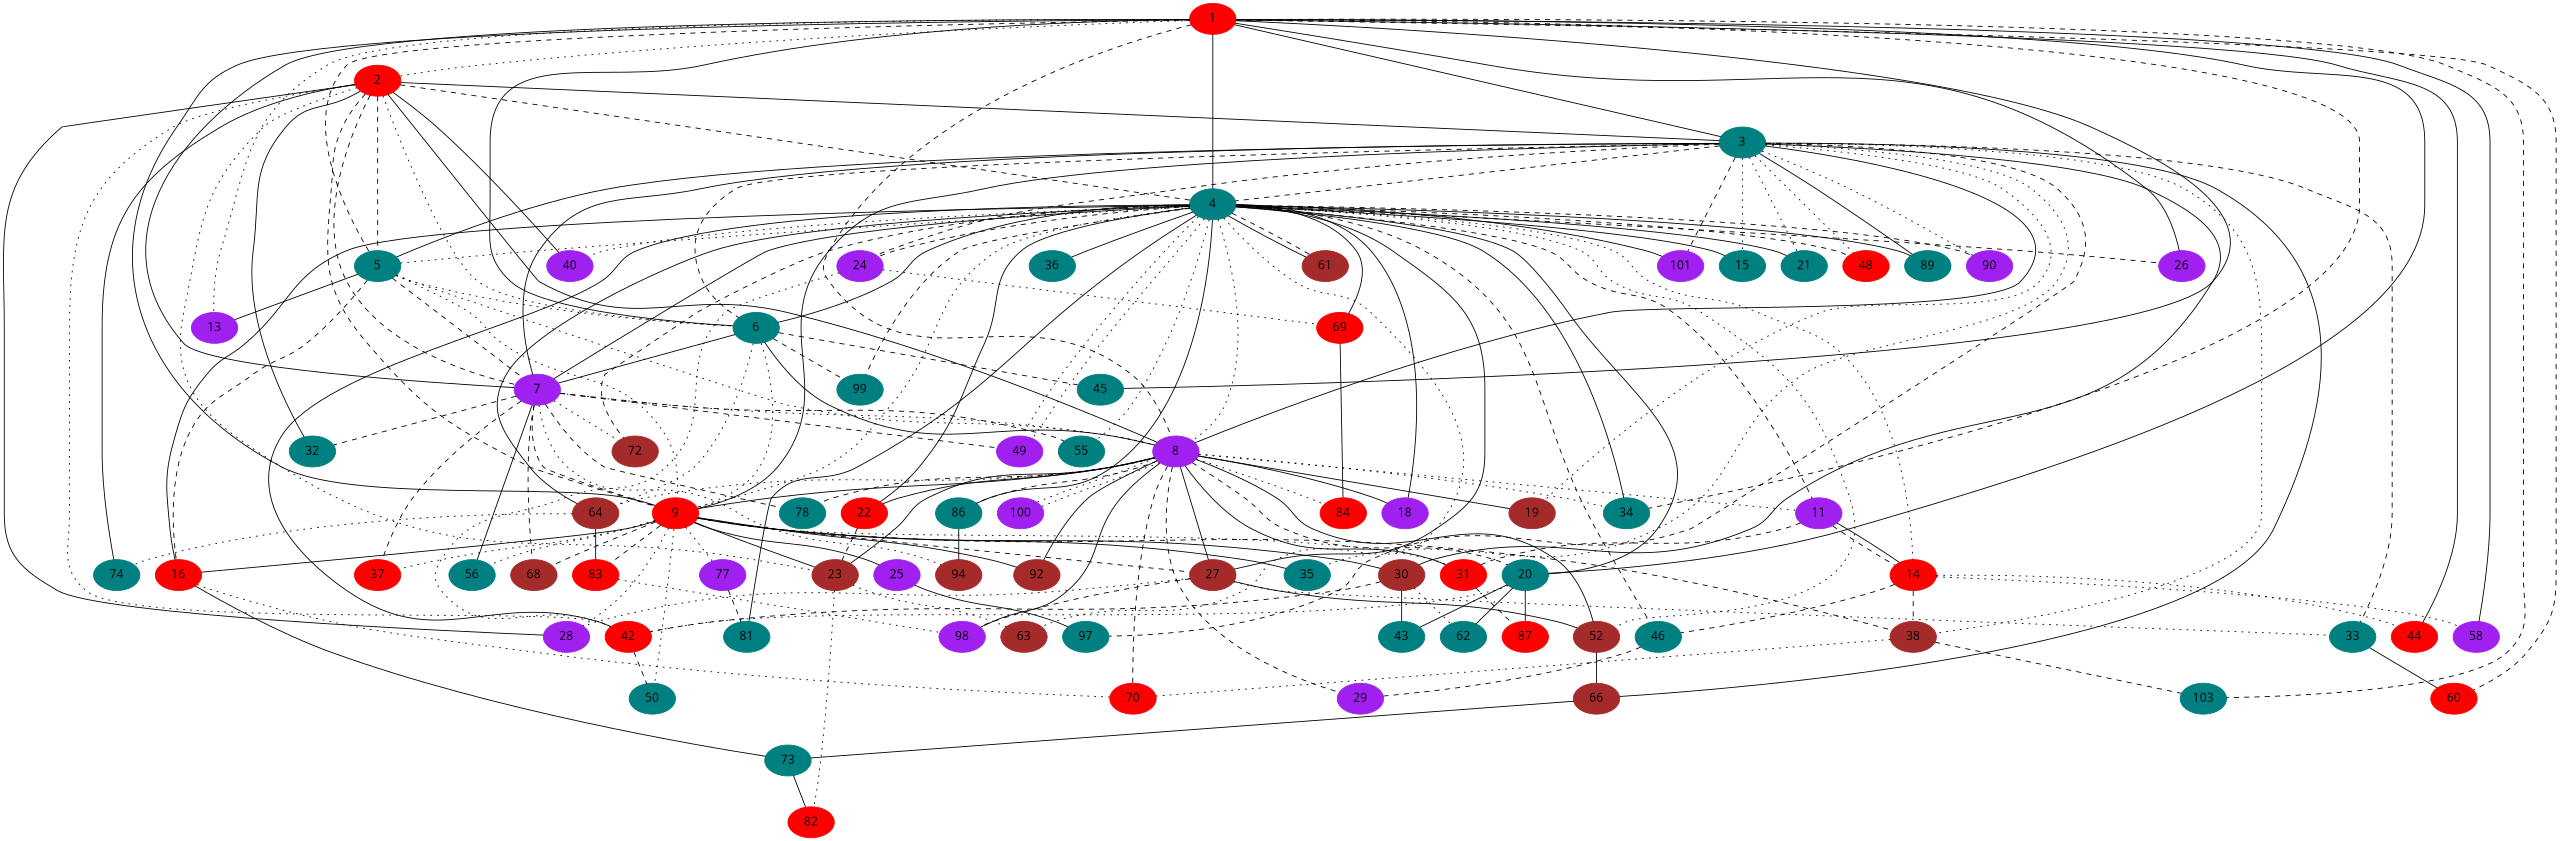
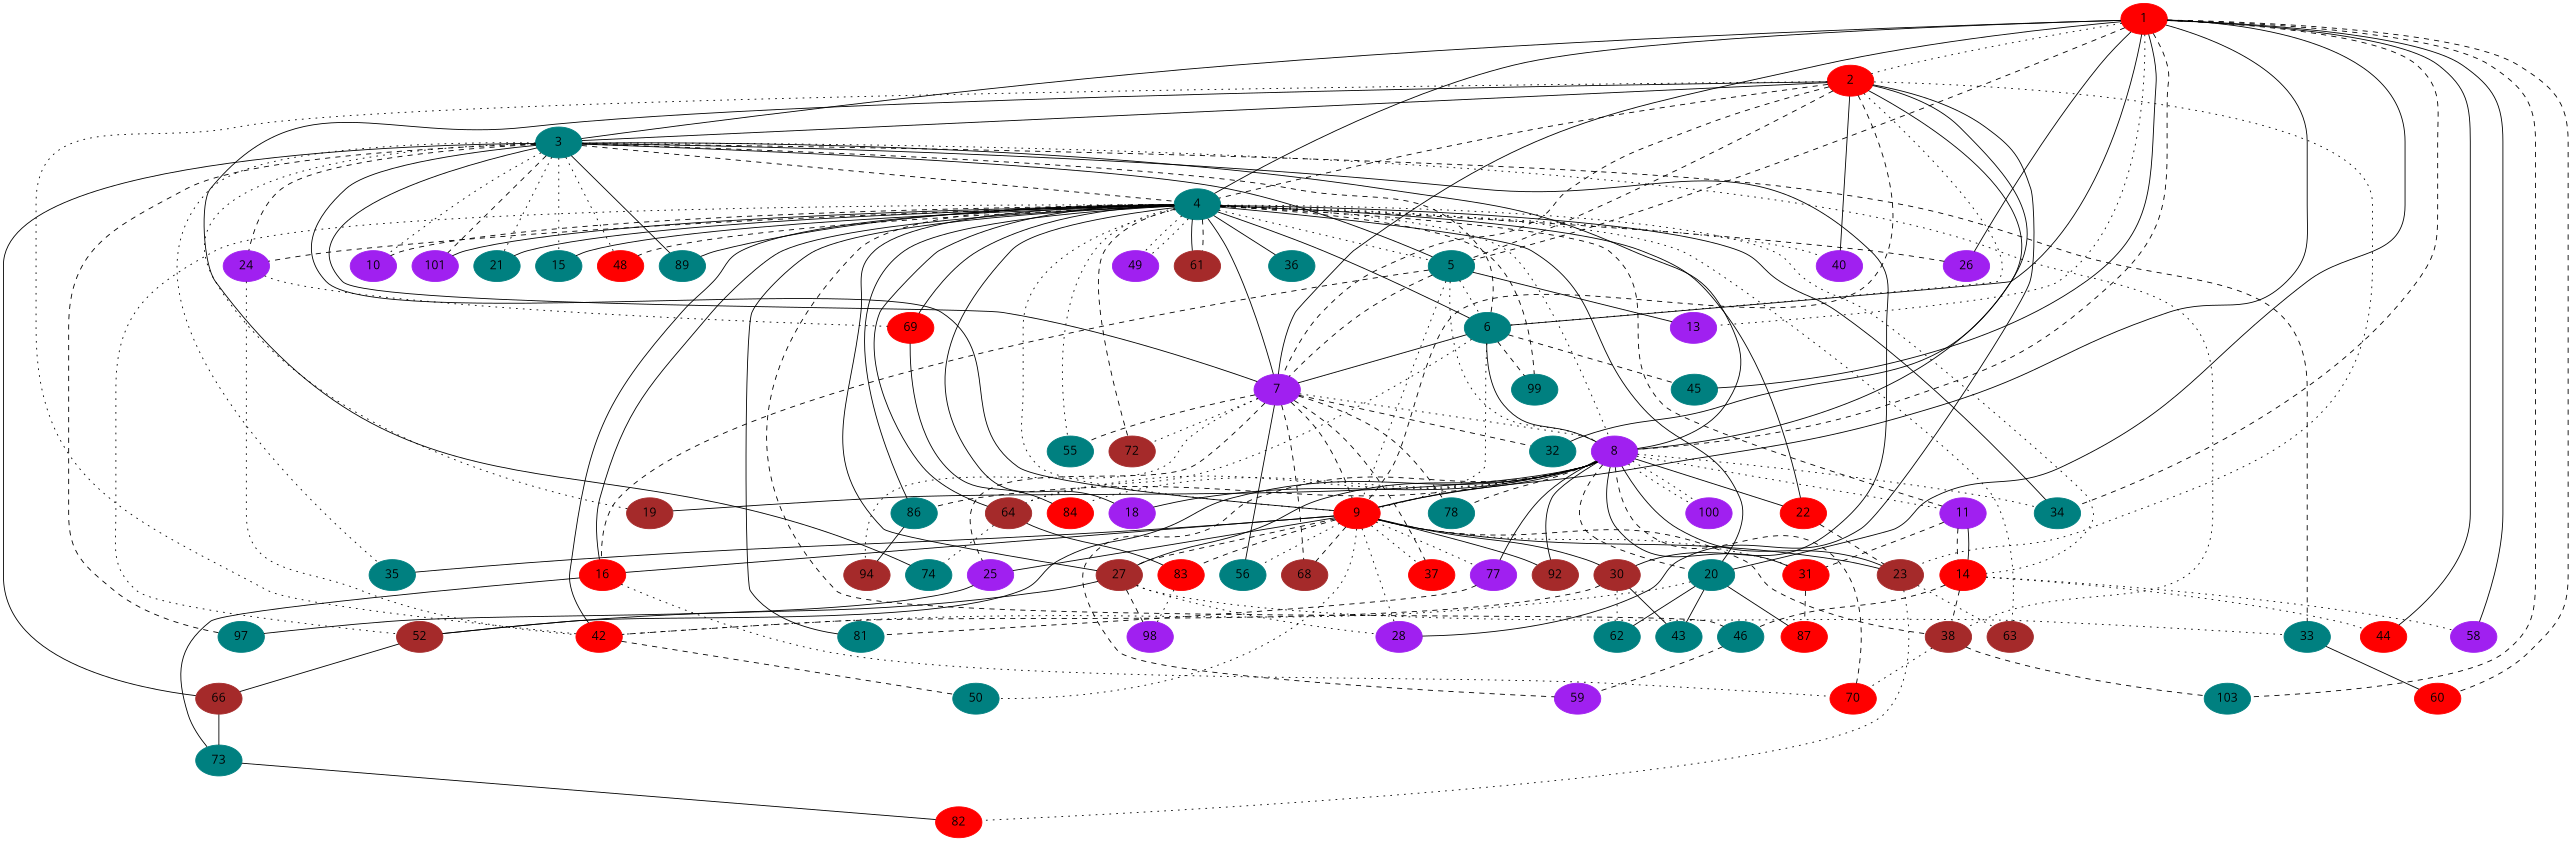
  graph {
    fontname="Open Sans"
    node [color=teal fontname="Open Sans" style=filled]
    edge [fontname="Open Sans" style=solid]
    1 [color=red super="+98"]
    2 [color=red super="+79"]
    3 [super="+12"]
    4 [super="+10"]
    5 [super="+102"]
    6 [super="+41"]
    7 [color=purple super="+54"]
    8 [color=purple super="+76"]
    9 [color=red super="+17"]
    13 [color=purple super="+80"]
    20 [super="+65"]
    26 [color=purple]
    34 [super="+53"]
    44 [color=red]
    45
    58 [color=purple]
    60 [color=red]
    103
    23 [color=brown super="+29"]
    28 [color=purple]
    32
    40 [color=purple]
    42 [color=red super="+71"]
    74
    15
    19 [color=brown]
    21
    24 [color=purple]
    30 [color=brown super="+96"]
    33
    35
    38 [color=brown super="+67"]
    48 [color=red]
    66 [color=brown]
    89
-   90 [color=purple]
+   90 [color=purple label=10]
    97
    101 [color=purple]
    11 [color=purple super="+51"]
    14 [color=red super="+39"]
    16 [color=red super="+57"]
    18 [color=purple]
    22 [color=red super="+88"]
    27 [color=brown super="+85"]
    36
    46
    49 [color=purple]
    52 [color=brown super="+93"]
    55
    61 [color=brown]
    63 [color=brown]
    64 [color=brown super="+75"]
    69 [color=red]
    72 [color=brown]
    81
    86
    99
    25 [color=purple]
    37 [color=red]
    56
    68 [color=brown]
    78
    94 [color=brown]
    31 [color=red super="+47"]
-   59 [color=purple label=29]
+   59 [color=purple]
    70 [color=red super="+95"]
    77 [color=purple]
    84 [color=red]
    92 [color=brown]
    100 [color=purple]
    50
    83 [color=red]
    43
    62
    87 [color=red]
    82 [color=red]
    73
    n78 [color=purple label=98]
    1 -- 2 [style=dotted]
    1 -- 3
    1 -- 4 [weight=2]
    1 -- 5 [style=dashed weight=2]
    1 -- 6
    1 -- 7
    1 -- 8 [style=dashed]
    1 -- 9
    1 -- 13 [style=dotted]
    1 -- 20
    1 -- 26
    1 -- 34 [style=dashed]
    1 -- 44
    1 -- 45
    1 -- 58
    1 -- 60 [style=dashed]
    1 -- 103 [style=dashed]
    2 -- 3
    2 -- 4 [style=dashed weight=2]
    2 -- 5 [style=dashed]
    2 -- 6 [style=dotted]
    2 -- 7 [style=dashed]
    2 -- 8
    2 -- 9 [style=dashed]
    2 -- 23 [style=dotted]
    2 -- 28
    2 -- 32
    2 -- 40
    2 -- 42 [style=dotted]
    2 -- 74
    3 -- 4 [style=dashed weight=2]
    3 -- 5
    3 -- 6 [style=dashed]
    3 -- 7 [weight=2]
    3 -- 8
    3 -- 9 [weight=2]
    3 -- 15 [style=dotted]
    3 -- 19 [style=dotted]
    3 -- 21 [style=dotted]
    3 -- 24 [style=dashed]
    3 -- 30
    3 -- 33 [style=dashed]
    3 -- 35 [style=dotted]
    3 -- 38 [style=dotted]
    3 -- 48 [style=dotted]
    3 -- 66
    3 -- 89
    3 -- 90 [style=dotted]
    3 -- 97 [style=dashed]
    3 -- 101 [style=dashed]
    4 -- 5 [style=dotted weight=2]
    4 -- 6 [weight=2]
    4 -- 7 [weight=2]
    4 -- 8 [style=dotted weight=2]
    4 -- 9 [style=dotted weight=2]
    4 -- 20
    4 -- 26 [style=dashed]
    4 -- 34
    4 -- 40 [style=dotted]
    4 -- 42
    4 -- 15
    4 -- 21
    4 -- 24 [style=dashed]
    4 -- 48 [style=dashed]
    4 -- 89
    4 -- 90 [style=dashed]
    4 -- 101
    4 -- 11 [style=dashed weight=2]
    4 -- 14 [style=dotted]
    4 -- 16
    4 -- 18
    4 -- 22 [weight=2]
    4 -- 27
    4 -- 36 [weight=2]
    4 -- 46 [style=dashed]
    4 -- 49 [style=dotted]
    4 -- 49 [style=dotted]
    4 -- 52 [style=dotted]
    4 -- 55 [style=dotted]
    4 -- 61
    4 -- 61 [style=dashed]
    4 -- 63 [style=dotted]
    4 -- 64
    4 -- 69
    4 -- 72 [style=dashed]
    4 -- 81
    4 -- 86
    4 -- 99 [style=dashed]
    5 -- 6 [style=dotted weight=2]
    5 -- 7 [style=dashed]
    5 -- 8 [style=dotted]
    5 -- 9 [style=dotted]
    5 -- 13
    5 -- 16 [style=dashed]
    6 -- 7
    6 -- 8
    6 -- 9 [style=dotted]
    6 -- 45 [style=dashed]
    6 -- 64 [style=dotted]
    6 -- 99 [style=dashed]
    7 -- 8 [style=dotted]
    7 -- 9 [style=dashed]
    7 -- 32 [style=dashed]
    7 -- 55 [style=dashed]
    7 -- 72 [style=dotted]
-   7 -- 49 [style=dashed]
+   7 -- 25 [style=dashed]
    7 -- 37 [style=dashed]
    7 -- 56
    7 -- 68 [style=dashed]
    7 -- 78 [style=dashed]
    7 -- 94 [style=dotted]
    8 -- 9
    8 -- 20 [style=dashed]
    8 -- 34 [style=dotted]
    8 -- 23
    8 -- 19
    8 -- 11 [style=dotted]
    8 -- 18
    8 -- 22
    8 -- 27
    8 -- 52
    8 -- 64 [style=dotted]
    8 -- 86 [style=dashed]
    8 -- 78 [style=dashed]
    8 -- 31
    8 -- 59 [style=dashed]
    8 -- 70 [style=dashed]
-   8 -- n78
+   8 -- 77
    8 -- 84 [style=dotted]
    8 -- 92
    8 -- 100 [style=dotted]
    8 -- 100 [style=dotted]
    9 -- 23
    9 -- 28 [style=dotted]
    9 -- 30
    9 -- 35
    9 -- 38 [style=dashed]
    9 -- 16
    9 -- 27 [style=dashed]
    9 -- 25
    9 -- 37 [style=dotted]
    9 -- 56 [style=dotted]
    9 -- 68 [style=dashed]
    9 -- 31 [style=dotted]
    9 -- 77 [style=dotted]
    9 -- 92
    9 -- 50 [style=dotted]
    9 -- 83 [style=dashed]
    20 -- 42 [style=dotted]
    20 -- 43
    20 -- 62
    20 -- 87
    23 -- 63 [style=dotted]
    23 -- 82 [style=dotted]
    42 -- 50 [style=dashed]
    24 -- 42 [style=dotted]
    24 -- 69 [style=dotted]
    30 -- 42 [style=dashed]
    30 -- 43
    30 -- 62 [style=dotted]
    33 -- 60
    38 -- 103 [style=dashed]
    38 -- 70 [style=dotted]
    66 -- 73
    11 -- 14 [style=dashed]
    11 -- 14
    11 -- 31 [style=dashed]
    14 -- 44 [style=dotted]
    14 -- 58 [style=dotted]
    14 -- 38 [style=dashed]
    14 -- 46 [style=dashed]
    16 -- 70 [style=dotted]
    16 -- 73
    22 -- 23 [style=dashed]
    27 -- 28 [style=dotted]
    27 -- 33 [style=dotted]
    27 -- 52
    27 -- n78 [style=dashed]
    46 -- 59 [style=dashed]
    52 -- 66
    64 -- 74 [style=dotted]
    64 -- 83
    69 -- 84
    86 -- 94
    25 -- 97
    31 -- 87 [style=dashed]
    77 -- 81 [style=dashed]
    83 -- n78 [style=dotted]
    73 -- 82
  }
